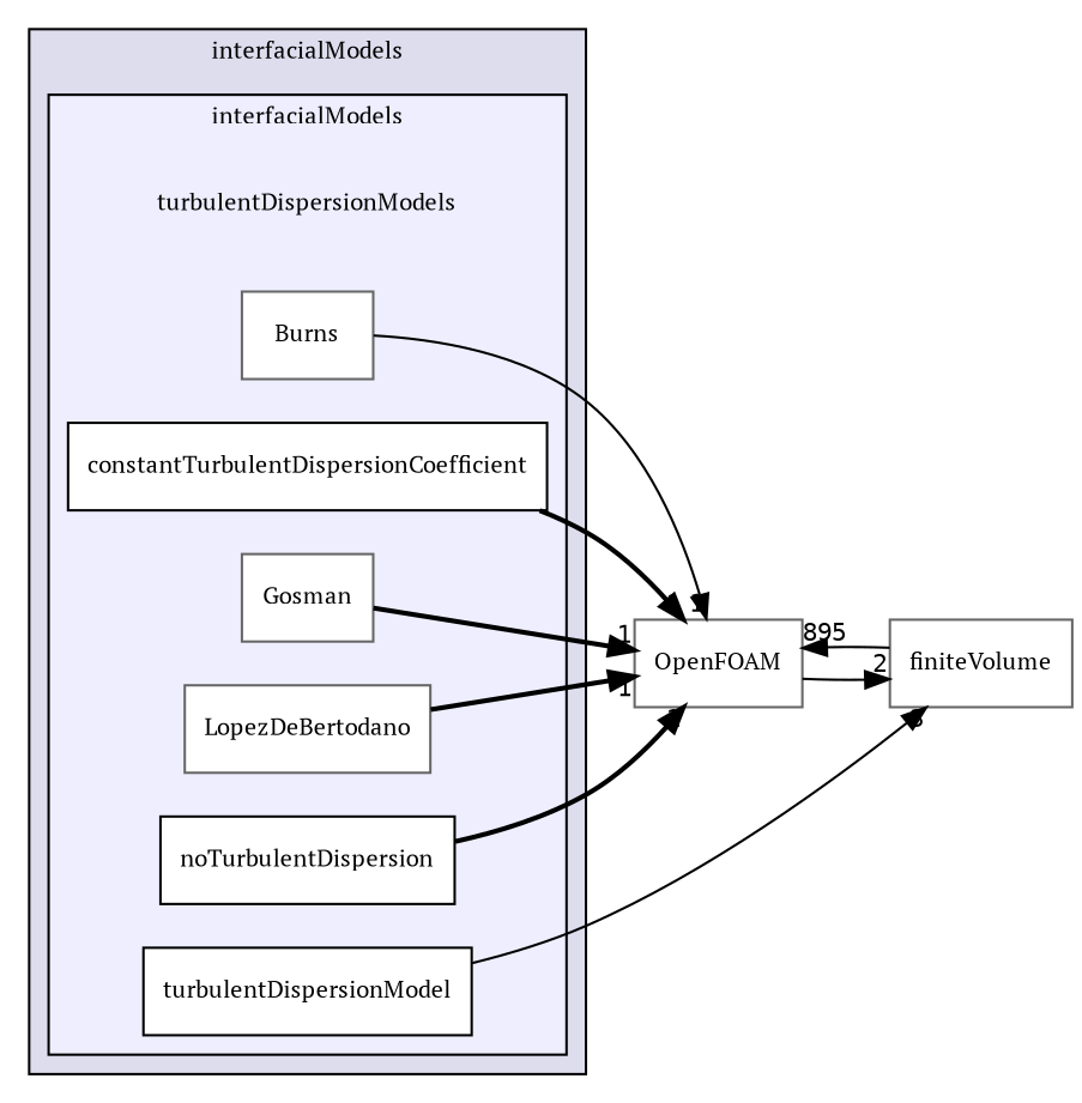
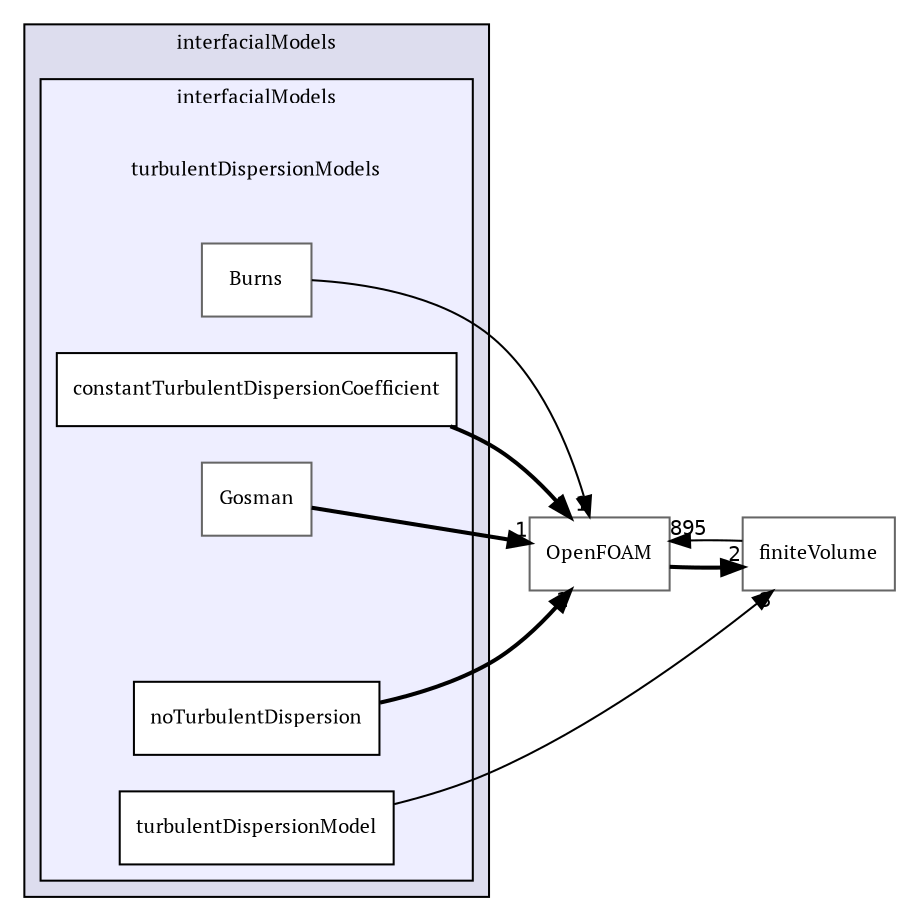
  digraph {
    compound=true
    fontname="PT Serif"
    rankdir=LR
    node [color=gray40 fontname="PT Serif" fontsize=10 shape=box fillcolor=white style=filled]
    edge [fontname="PT Serif" headlabel=1 labeldistance=1.5 labelfontname=Helvetica labelfontsize=10 style=solid]
    n1 [color=black label=turbulentDispersionModels shape=plaintext fillcolor="" style=""]
    n2 [label=Burns]
    n3 [color=black label=constantTurbulentDispersionCoefficient]
    n4 [label=Gosman]
-   n5 [label=LopezDeBertodano]
    n6 [color=black label=noTurbulentDispersion]
    n7 [color=black label=turbulentDispersionModel]
    n8 [label=OpenFOAM fillcolor="" style=""]
    n9 [label=finiteVolume fillcolor="" style=""]
    subgraph cluster_1 {
      bgcolor="#ddddee"
      fontsize=10
      label=interfacialModels
      pencolor=black
      subgraph cluster_2 {
        bgcolor="#eeeeff"
        fontsize=10
        label=interfacialModels
        pencolor=black
        n1
        n2
        n3
        n4
-       n5
        n6
        n7
      }
    }
    n2 -> n8
    n3 -> n8 [style=bold]
    n4 -> n8 [style=bold]
-   n5 -> n8 [style=bold]
    n6 -> n8 [style=bold]
    n7 -> n9 [headlabel=3]
-   n8 -> n9 [headlabel=2]
+   n8 -> n9 [headlabel=2 style=bold]
    n9 -> n8 [headlabel=895]
  }
